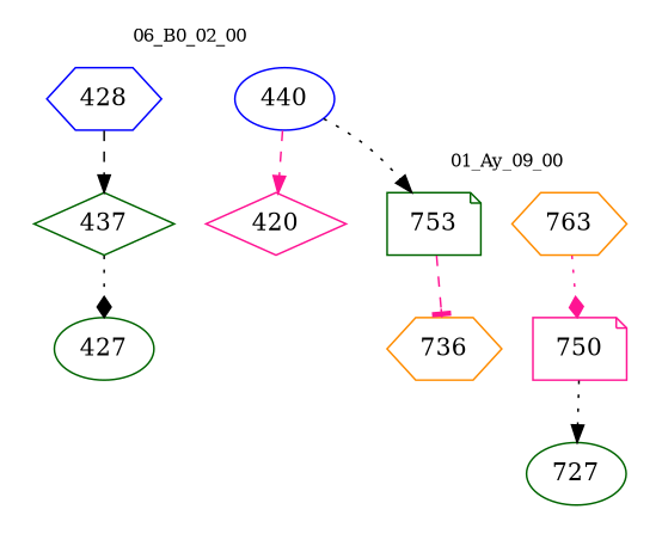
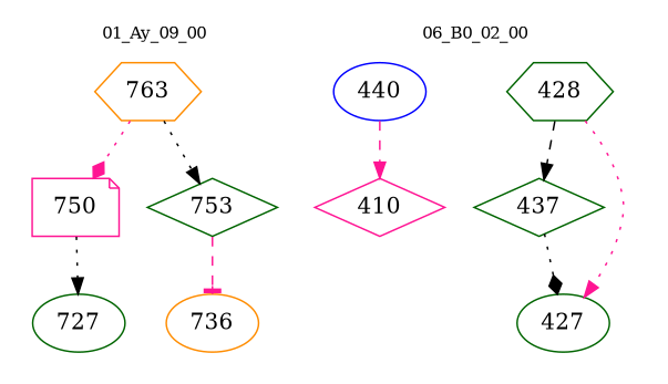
  digraph {
    node [color=darkgreen shape=ellipse]
    edge [arrowhead=normal color=black style=dotted]
    n1 [color=deeppink label=750 shape=note]
    n2 [label=727]
    n3 [color=darkorange label=763 shape=hexagon]
-   n4 [label=753 shape=note]
-   n5 [color=darkorange label=736 shape=hexagon]
-   n6 [color=blue label=428 shape=hexagon]
+   n4 [label=753 shape=diamond]
+   n5 [color=darkorange label=736]
+   n6 [label=428 shape=hexagon]
    n7 [label=437 shape=diamond]
    n8 [label=427]
    n9 [color=blue label=440]
-   n10 [color=deeppink label=420 shape=diamond]
+   n10 [color=deeppink label=410 shape=diamond]
    subgraph cluster_1 {
      color=white
      fontsize=10
      label="01_Ay_09_00"
      n1
      n2
      n3
      n4
      n5
    }
    subgraph cluster_2 {
      color=white
      fontsize=10
      label="06_B0_02_00"
      n6
      n7
      n8
      n9
      n10
    }
    n1 -> n2
    n3 -> n1 [arrowhead=diamond color=deeppink]
-   n9 -> n4
+   n3 -> n4
    n4 -> n5 [arrowhead=tee color=deeppink style=dashed]
    n6 -> n7 [style=dashed]
+   n6 -> n8 [color=deeppink]
    n7 -> n8 [arrowhead=diamond]
    n9 -> n10 [color=deeppink style=dashed]
  }
